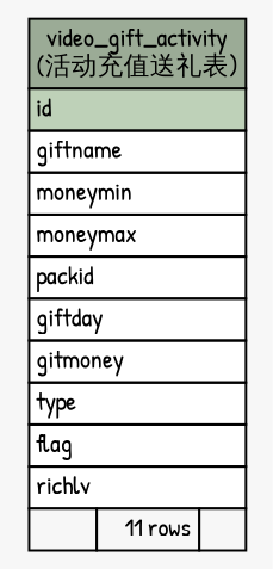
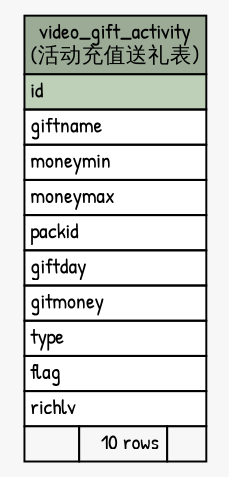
  digraph {
    bgcolor="#f7f7f7"
    fontname="Patrick Hand"
    fontsize=11
    nodesep=0.18
    rankdir=RL
    ranksep=0.46
-   n1 [fontname="Patrick Hand" fontsize=11 label=<     <TABLE BORDER="0" CELLBORDER="1" CELLSPACING="0" BGCOLOR="#ffffff">       <TR><TD COLSPAN="3" BGCOLOR="#9bab96" ALIGN="CENTER">video_gift_activity<br/>(活动充值送礼表)</TD></TR>       <TR><TD PORT="id" COLSPAN="3" BGCOLOR="#bed1b8" ALIGN="LEFT">id</TD></TR>       <TR><TD PORT="giftname" COLSPAN="3" ALIGN="LEFT">giftname</TD></TR>       <TR><TD PORT="moneymin" COLSPAN="3" ALIGN="LEFT">moneymin</TD></TR>       <TR><TD PORT="moneymax" COLSPAN="3" ALIGN="LEFT">moneymax</TD></TR>       <TR><TD PORT="packid" COLSPAN="3" ALIGN="LEFT">packid</TD></TR>       <TR><TD PORT="giftday" COLSPAN="3" ALIGN="LEFT">giftday</TD></TR>       <TR><TD PORT="gitmoney" COLSPAN="3" ALIGN="LEFT">gitmoney</TD></TR>       <TR><TD PORT="type" COLSPAN="3" ALIGN="LEFT">type</TD></TR>       <TR><TD PORT="flag" COLSPAN="3" ALIGN="LEFT">flag</TD></TR>       <TR><TD PORT="richlv" COLSPAN="3" ALIGN="LEFT">richlv</TD></TR>       <TR><TD ALIGN="LEFT" BGCOLOR="#f7f7f7">  </TD><TD ALIGN="RIGHT" BGCOLOR="#f7f7f7">11 rows</TD><TD ALIGN="RIGHT" BGCOLOR="#f7f7f7">  </TD></TR>     </TABLE>> shape=plaintext]
+   n1 [fontname="Patrick Hand" fontsize=11 label=<     <TABLE BORDER="0" CELLBORDER="1" CELLSPACING="0" BGCOLOR="#ffffff">       <TR><TD COLSPAN="3" BGCOLOR="#9bab96" ALIGN="CENTER">video_gift_activity<br/>(活动充值送礼表)</TD></TR>       <TR><TD PORT="id" COLSPAN="3" BGCOLOR="#bed1b8" ALIGN="LEFT">id</TD></TR>       <TR><TD PORT="giftname" COLSPAN="3" ALIGN="LEFT">giftname</TD></TR>       <TR><TD PORT="moneymin" COLSPAN="3" ALIGN="LEFT">moneymin</TD></TR>       <TR><TD PORT="moneymax" COLSPAN="3" ALIGN="LEFT">moneymax</TD></TR>       <TR><TD PORT="packid" COLSPAN="3" ALIGN="LEFT">packid</TD></TR>       <TR><TD PORT="giftday" COLSPAN="3" ALIGN="LEFT">giftday</TD></TR>       <TR><TD PORT="gitmoney" COLSPAN="3" ALIGN="LEFT">gitmoney</TD></TR>       <TR><TD PORT="type" COLSPAN="3" ALIGN="LEFT">type</TD></TR>       <TR><TD PORT="flag" COLSPAN="3" ALIGN="LEFT">flag</TD></TR>       <TR><TD PORT="richlv" COLSPAN="3" ALIGN="LEFT">richlv</TD></TR>       <TR><TD ALIGN="LEFT" BGCOLOR="#f7f7f7">  </TD><TD ALIGN="RIGHT" BGCOLOR="#f7f7f7">10 rows</TD><TD ALIGN="RIGHT" BGCOLOR="#f7f7f7">  </TD></TR>     </TABLE>> shape=plaintext]
  }
